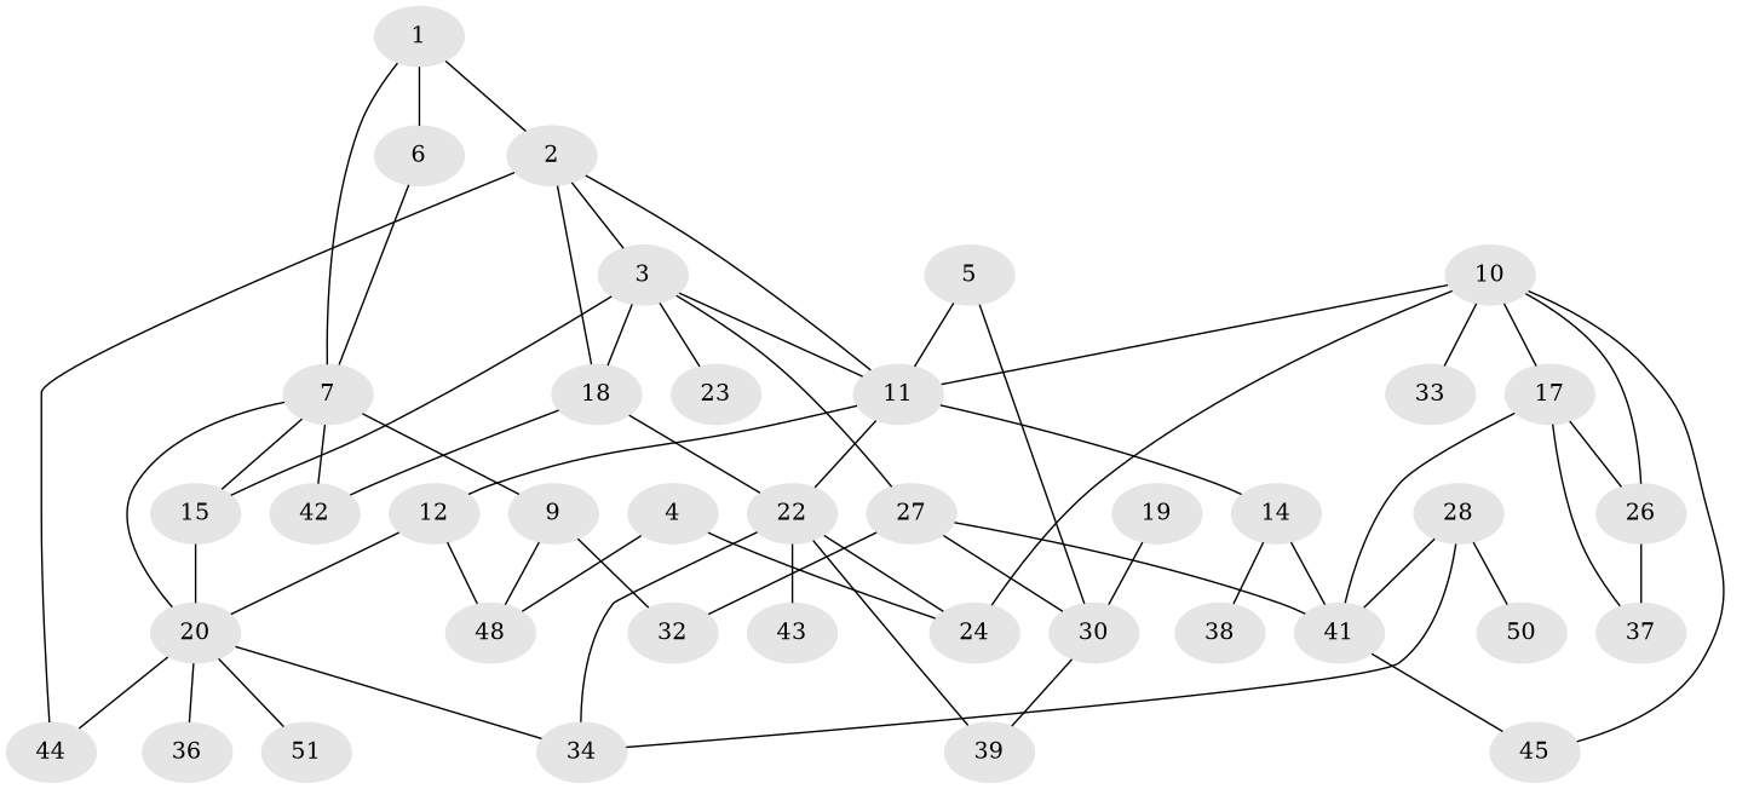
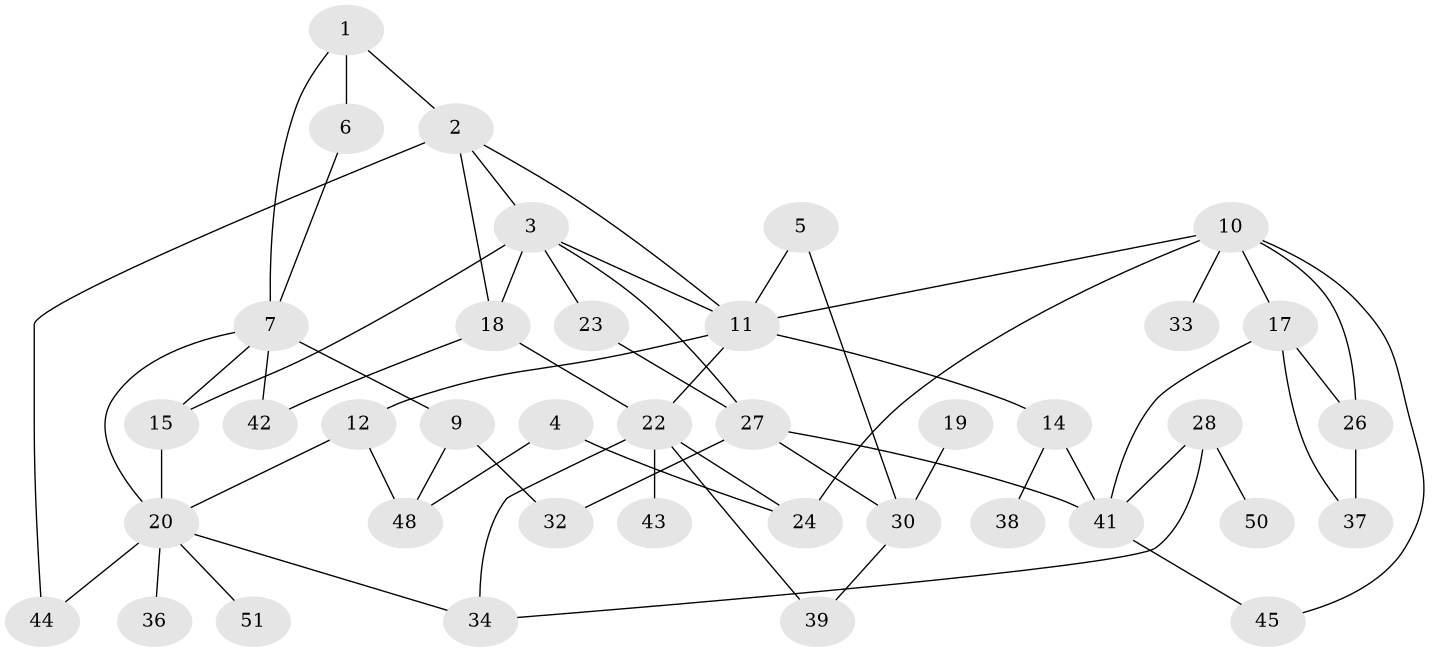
  graph {
    node [color=gray90 style=filled]
    edge [weight=1.0]
    1
    2
    6
    7
    3
    11
    18
    44
    15
    9
    20
    42
    23
    27
    12
    14
    22
    30
    32
    41
    4
    24
    48
    5
    39
    34
    36
    51
    10
    17
    26
    33
    45
    37
    38
    43
    19
    28
    50
    1 -- 2
    1 -- 6
    1 -- 7
    2 -- 3
    2 -- 11
    2 -- 18
    2 -- 44
    6 -- 7
    7 -- 15
    7 -- 9 [weight=2.0]
    7 -- 20
    7 -- 42
    3 -- 11
    3 -- 18 [weight=2.0]
    3 -- 15
    3 -- 23
    3 -- 27
    11 -- 12
    11 -- 14
    11 -- 22
    18 -- 42
    18 -- 22
    15 -- 20
    9 -- 32
    9 -- 48
    20 -- 44
    20 -- 34
    20 -- 36
    20 -- 51
+   23 -- 27
    27 -- 30
    27 -- 32 [weight=2.0]
    27 -- 41
    12 -- 20
    12 -- 48
    14 -- 41
    14 -- 38
    22 -- 24
    22 -- 39
    22 -- 34
    22 -- 43
    30 -- 39
    41 -- 45
    4 -- 24
    4 -- 48
    5 -- 11
    5 -- 30
    10 -- 11
    10 -- 24
    10 -- 17
    10 -- 26
    10 -- 33
    10 -- 45
    17 -- 41
    17 -- 26
    17 -- 37
    26 -- 37
    19 -- 30
    28 -- 41
    28 -- 34
    28 -- 50
  }
